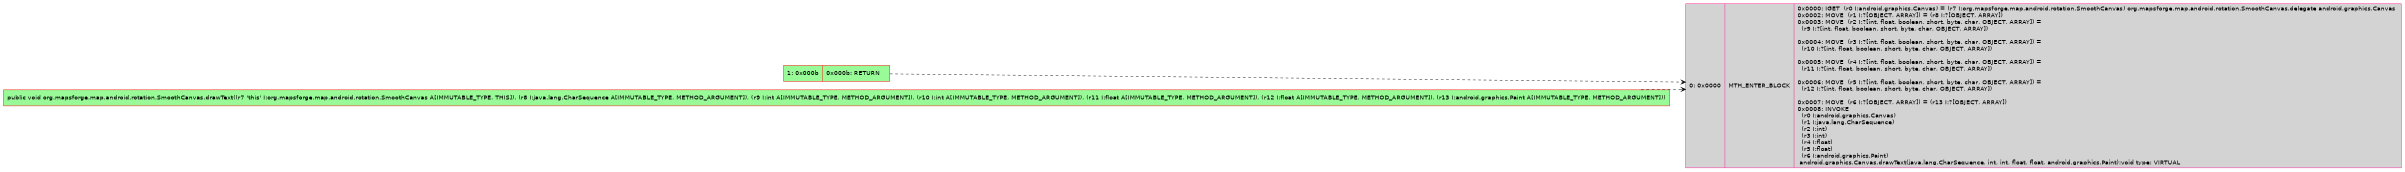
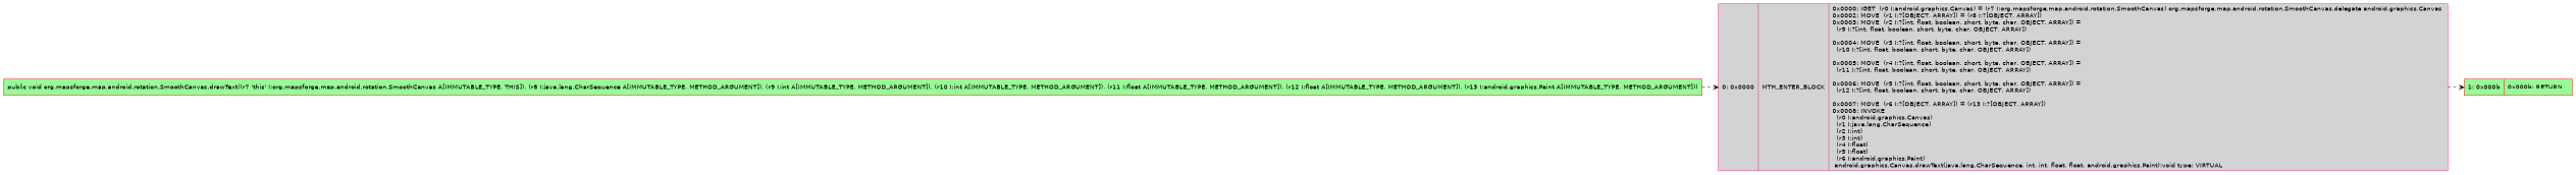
  digraph {
    rankdir=LR
    fontname="DejaVu Sans"
    node [shape=record style=filled fillcolor=palegreen color=red fontname="DejaVu Sans"]
    edge [style=dashed arrowhead=vee fontname="DejaVu Sans"]
    n1 [label="{0\:\ 0x0000|MTH_ENTER_BLOCK\l|0x0000: IGET  (r0 I:android.graphics.Canvas) = (r7 I:org.mapsforge.map.android.rotation.SmoothCanvas) org.mapsforge.map.android.rotation.SmoothCanvas.delegate android.graphics.Canvas \l0x0002: MOVE  (r1 I:?[OBJECT, ARRAY]) = (r8 I:?[OBJECT, ARRAY]) \l0x0003: MOVE  (r2 I:?[int, float, boolean, short, byte, char, OBJECT, ARRAY]) = \l  (r9 I:?[int, float, boolean, short, byte, char, OBJECT, ARRAY])\l \l0x0004: MOVE  (r3 I:?[int, float, boolean, short, byte, char, OBJECT, ARRAY]) = \l  (r10 I:?[int, float, boolean, short, byte, char, OBJECT, ARRAY])\l \l0x0005: MOVE  (r4 I:?[int, float, boolean, short, byte, char, OBJECT, ARRAY]) = \l  (r11 I:?[int, float, boolean, short, byte, char, OBJECT, ARRAY])\l \l0x0006: MOVE  (r5 I:?[int, float, boolean, short, byte, char, OBJECT, ARRAY]) = \l  (r12 I:?[int, float, boolean, short, byte, char, OBJECT, ARRAY])\l \l0x0007: MOVE  (r6 I:?[OBJECT, ARRAY]) = (r13 I:?[OBJECT, ARRAY]) \l0x0008: INVOKE  \l  (r0 I:android.graphics.Canvas)\l  (r1 I:java.lang.CharSequence)\l  (r2 I:int)\l  (r3 I:int)\l  (r4 I:float)\l  (r5 I:float)\l  (r6 I:android.graphics.Paint)\l android.graphics.Canvas.drawText(java.lang.CharSequence, int, int, float, float, android.graphics.Paint):void type: VIRTUAL \l}" fillcolor=lightgrey color=deeppink]
    n2 [label="{1\:\ 0x000b|0x000b: RETURN   \l}"]
    n3 [label="{public void org.mapsforge.map.android.rotation.SmoothCanvas.drawText((r7 'this' I:org.mapsforge.map.android.rotation.SmoothCanvas A[IMMUTABLE_TYPE, THIS]), (r8 I:java.lang.CharSequence A[IMMUTABLE_TYPE, METHOD_ARGUMENT]), (r9 I:int A[IMMUTABLE_TYPE, METHOD_ARGUMENT]), (r10 I:int A[IMMUTABLE_TYPE, METHOD_ARGUMENT]), (r11 I:float A[IMMUTABLE_TYPE, METHOD_ARGUMENT]), (r12 I:float A[IMMUTABLE_TYPE, METHOD_ARGUMENT]), (r13 I:android.graphics.Paint A[IMMUTABLE_TYPE, METHOD_ARGUMENT])) }"]
-   n2 -> n1
+   n1 -> n2
    n3 -> n1
  }
